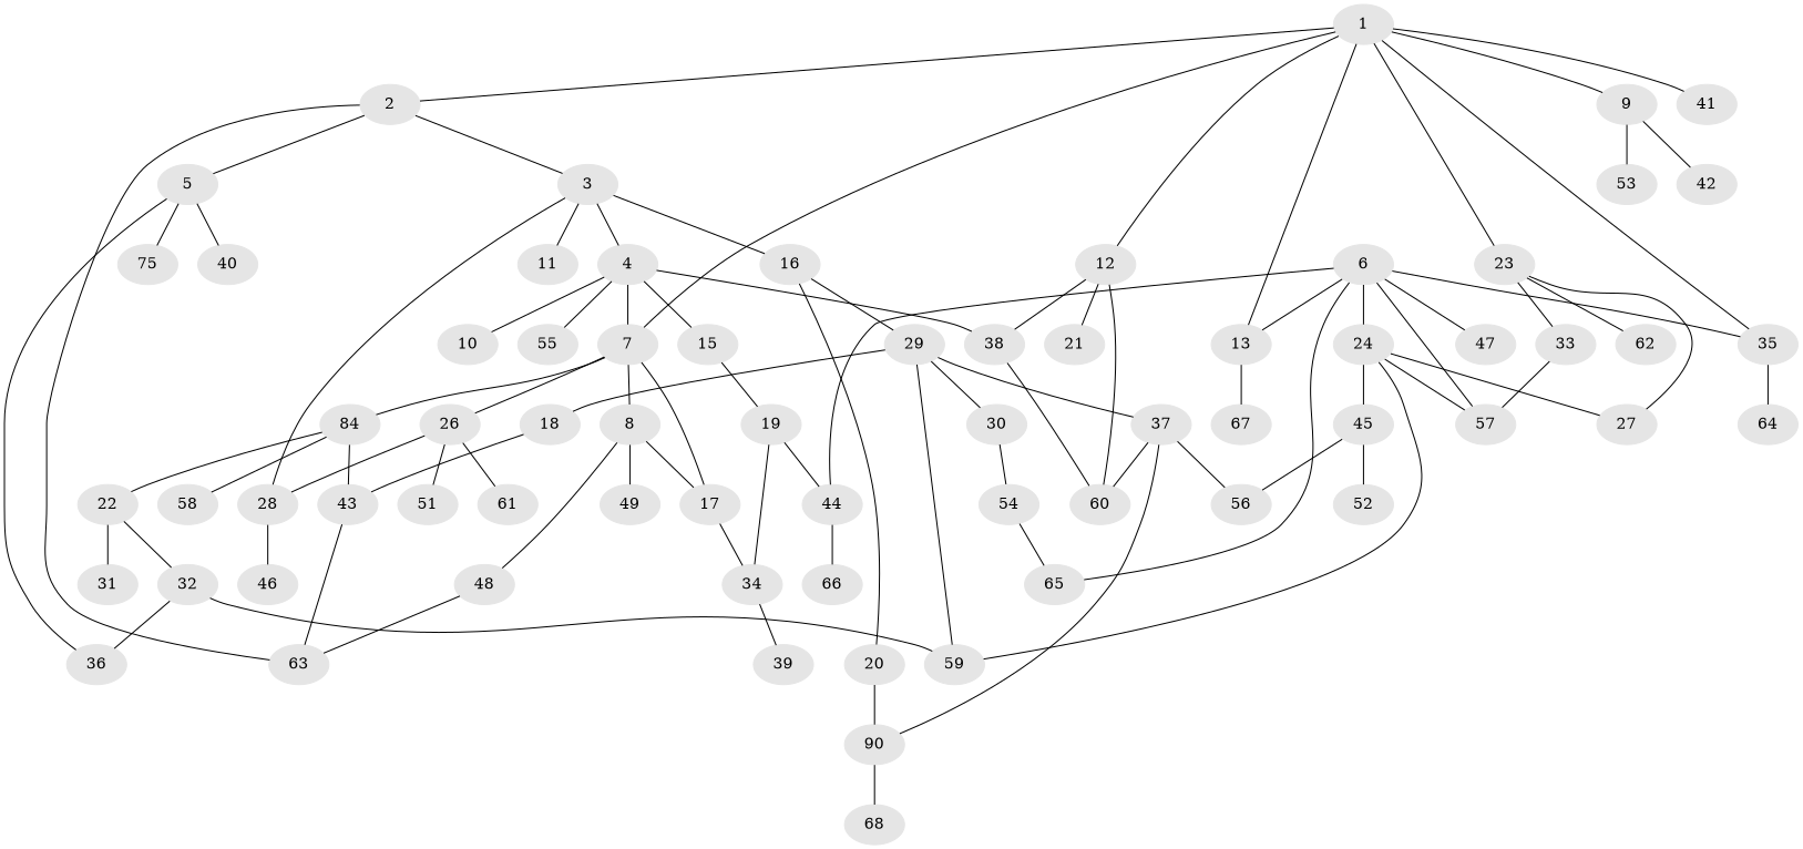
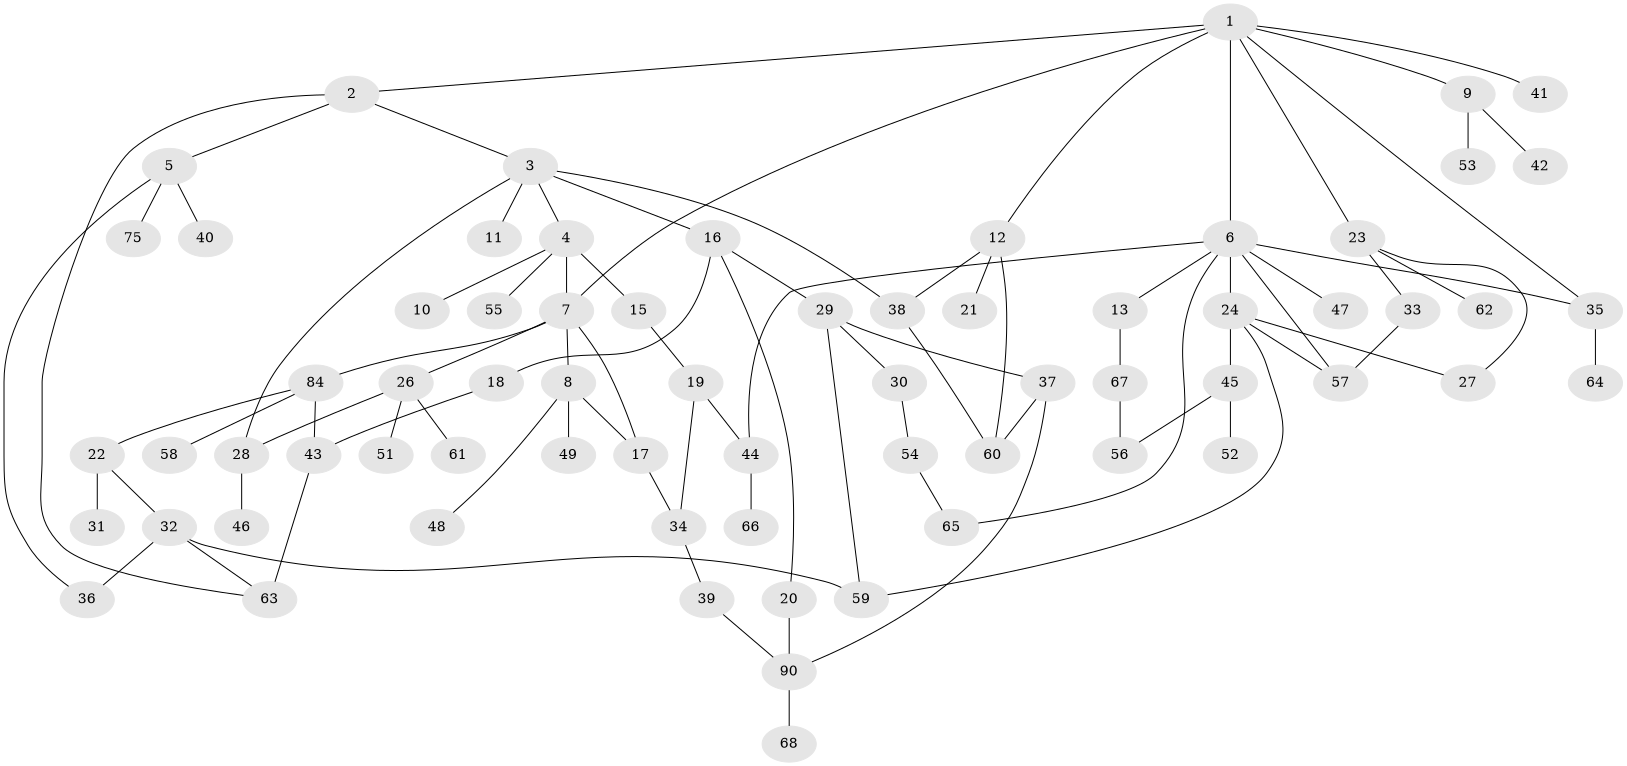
  graph {
    node [color=gray90 style=filled]
    1
    2
    6
    7
    9
    12
    23
    35
    41
    3
    5
    63
    13
    24
    44
    47
    65
    57
    8
    n20 [label=84]
    17
    26
    42
    53
    38
    21
    60
    27
    33
    62
    64
    4
    11
    16
    28
    n36 [label=75]
    36
    40
    10
    15
    55
    18
    20
    29
    46
    19
    67
    45
    59
    66
    48
    49
    22
    43
    58
    34
    51
    61
    31
    32
    n61 [label=90]
    30
    37
    39
    68
    56
    52
    54
    1 -- 2
-   1 -- 13
+   1 -- 6
    1 -- 7
    1 -- 9
    1 -- 12
    1 -- 23
    1 -- 35
    1 -- 41
    2 -- 3
    2 -- 5
    2 -- 63
    6 -- 35
    6 -- 13
    6 -- 24
    6 -- 44
    6 -- 47
    6 -- 65
    6 -- 57
    7 -- 8
    7 -- n20
    7 -- 17
    7 -- 26
    9 -- 42
    9 -- 53
    12 -- 38
    12 -- 21
    12 -- 60
    23 -- 27
    23 -- 33
    23 -- 62
    35 -- 64
-   4 -- 38
+   3 -- 38
    3 -- 4
    3 -- 11
    3 -- 16
    3 -- 28
    5 -- n36
    5 -- 36
    5 -- 40
    13 -- 67
    24 -- 57
    24 -- 27
    24 -- 45
    24 -- 59
    44 -- 66
    8 -- 17
    8 -- 48
    8 -- 49
    n20 -- 22
    n20 -- 43
    n20 -- 58
    17 -- 34
    26 -- 28
    26 -- 51
    26 -- 61
    38 -- 60
    33 -- 57
    4 -- 7
    4 -- 10
    4 -- 15
    4 -- 55
-   29 -- 18
+   16 -- 18
    16 -- 20
    16 -- 29
    28 -- 46
    15 -- 19
    18 -- 43
    20 -- n61
    29 -- 59
    29 -- 30
    29 -- 37
    19 -- 44
    19 -- 34
    45 -- 56
    45 -- 52
    22 -- 31
    22 -- 32
    43 -- 63
    34 -- 39
-   48 -- 63
+   32 -- 63
    32 -- 36
    32 -- 59
    n61 -- 68
    30 -- 54
    37 -- 60
    37 -- n61
-   37 -- 56
+   67 -- 56
+   39 -- n61
    54 -- 65
  }
